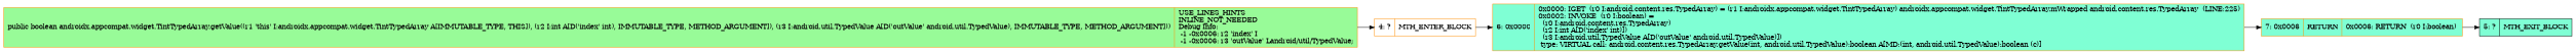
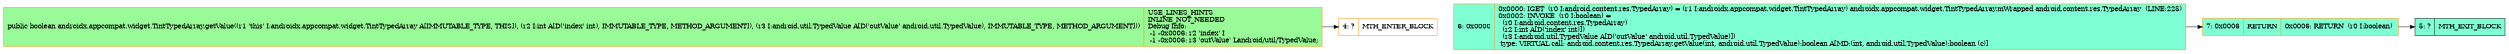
  digraph {
    rankdir=LR
    node [color=darkorange fillcolor=aquamarine shape=record style=filled]
    n1 [fillcolor=white label="{4\:\ ?|MTH_ENTER_BLOCK\l}"]
    n2 [label="{6\:\ 0x0000|0x0000: IGET  (r0 I:android.content.res.TypedArray) = (r1 I:androidx.appcompat.widget.TintTypedArray) androidx.appcompat.widget.TintTypedArray.mWrapped android.content.res.TypedArray  (LINE:225)\l0x0002: INVOKE  (r0 I:boolean) = \l  (r0 I:android.content.res.TypedArray)\l  (r2 I:int A[D('index' int)])\l  (r3 I:android.util.TypedValue A[D('outValue' android.util.TypedValue)])\l type: VIRTUAL call: android.content.res.TypedArray.getValue(int, android.util.TypedValue):boolean A[MD:(int, android.util.TypedValue):boolean (c)]\l}"]
    n3 [label="{7\:\ 0x0006|RETURN\l|0x0006: RETURN  (r0 I:boolean) \l}"]
    n4 [color=black label="{5\:\ ?|MTH_EXIT_BLOCK\l}"]
    n5 [fillcolor=palegreen label="{public boolean androidx.appcompat.widget.TintTypedArray.getValue((r1 'this' I:androidx.appcompat.widget.TintTypedArray A[IMMUTABLE_TYPE, THIS]), (r2 I:int A[D('index' int), IMMUTABLE_TYPE, METHOD_ARGUMENT]), (r3 I:android.util.TypedValue A[D('outValue' android.util.TypedValue), IMMUTABLE_TYPE, METHOD_ARGUMENT]))  | USE_LINES_HINTS\lINLINE_NOT_NEEDED\lDebug Info:\l  \-1 \-0x0006: r2 'index' I\l  \-1 \-0x0006: r3 'outValue' Landroid\/util\/TypedValue;\l}"]
-   n1 -> n2
    n2 -> n3
    n3 -> n4
    n5 -> n1
  }
